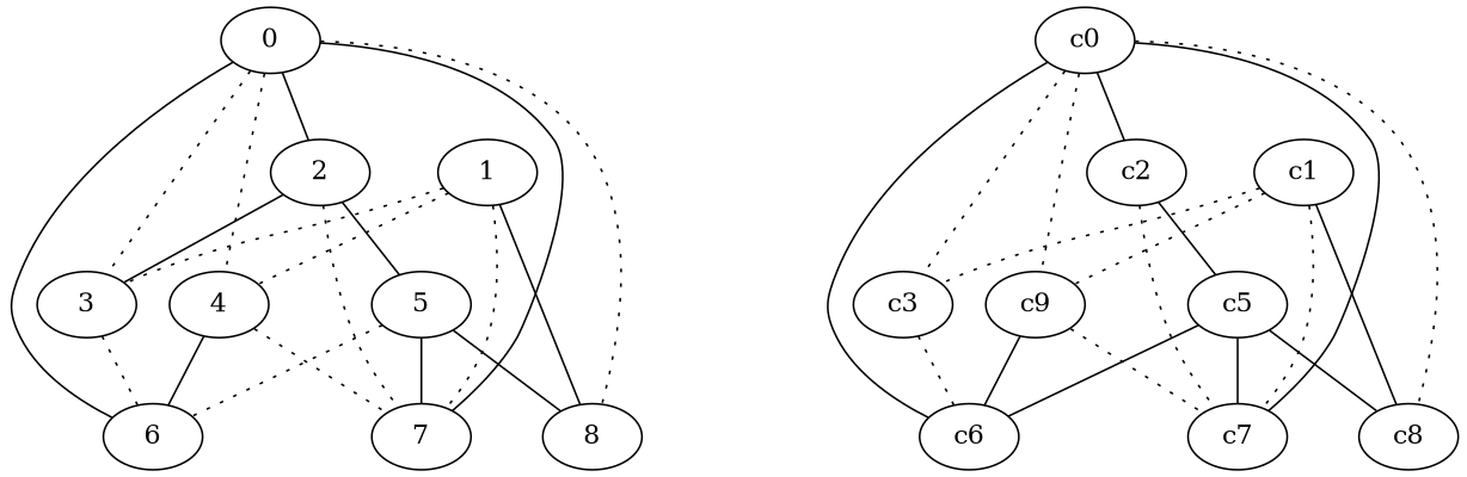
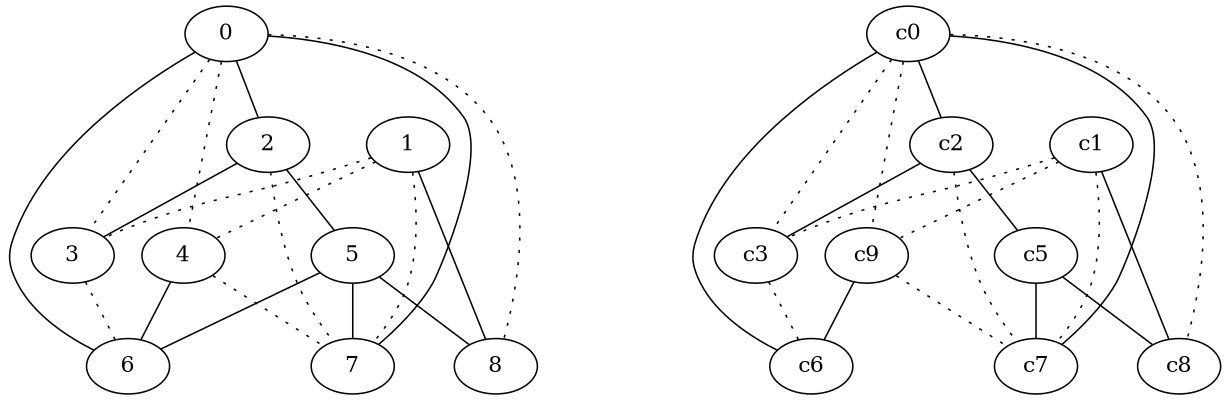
  graph {
    n1 [label=0]
    n2 [label=2]
    n3 [label=3]
    n4 [label=4]
    n5 [label=6]
    n6 [label=7]
    n7 [label=8]
    n8 [label=5]
    n9 [label=1]
    c0
    c2
    c3
    n13 [label=c9]
    c6
    c7
    c8
    c5
    c1
    n1 -- n2
    n1 -- n3 [style=dotted]
    n1 -- n4 [style=dotted]
    n1 -- n5
    n1 -- n6
    n1 -- n7 [style=dotted]
    n2 -- n3
    n2 -- n6 [style=dotted]
    n2 -- n8
    n3 -- n5 [style=dotted]
    n4 -- n5
    n4 -- n6 [style=dotted]
-   n8 -- n5 [style=dotted]
+   n8 -- n5
    n8 -- n6
    n8 -- n7
    n9 -- n3 [style=dotted]
    n9 -- n4 [style=dotted]
    n9 -- n6 [style=dotted]
    n9 -- n7
    c0 -- c2
    c0 -- c3 [style=dotted]
    c0 -- n13 [style=dotted]
    c0 -- c6
    c0 -- c7
    c0 -- c8 [style=dotted]
+   c2 -- c3
    c2 -- c7 [style=dotted]
    c2 -- c5
    c3 -- c6 [style=dotted]
    n13 -- c6
    n13 -- c7 [style=dotted]
-   c5 -- c6
    c5 -- c7
    c5 -- c8
    c1 -- c3 [style=dotted]
    c1 -- n13 [style=dotted]
    c1 -- c7 [style=dotted]
    c1 -- c8
  }
